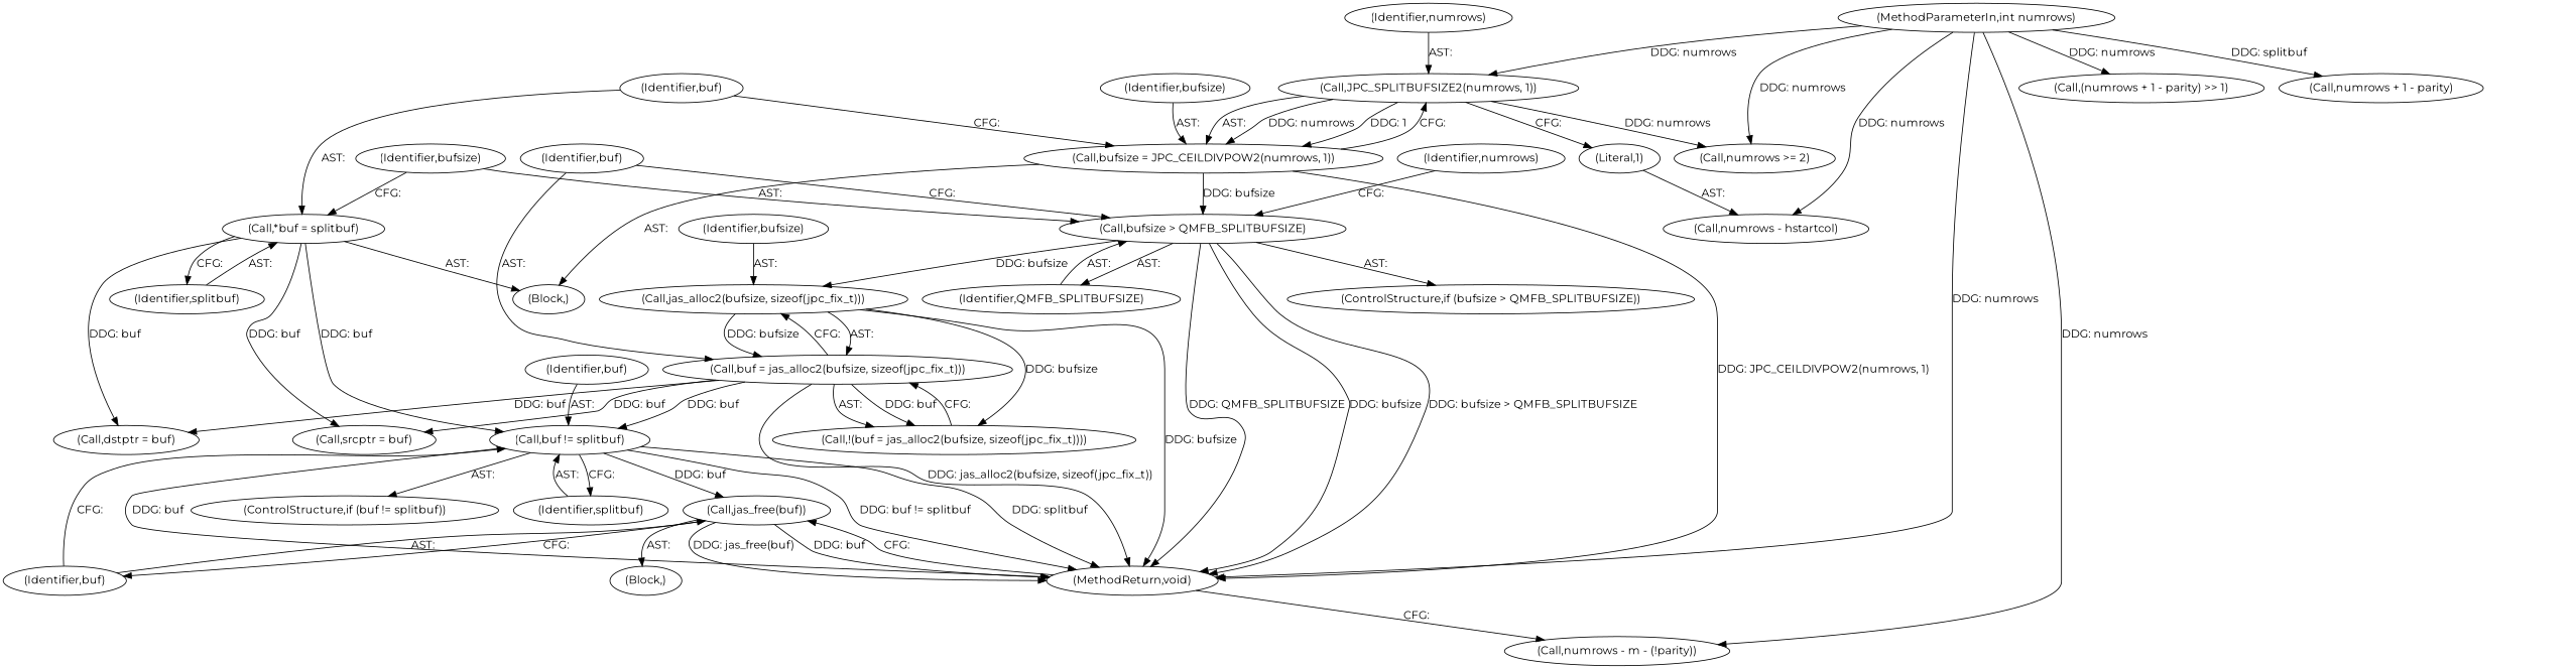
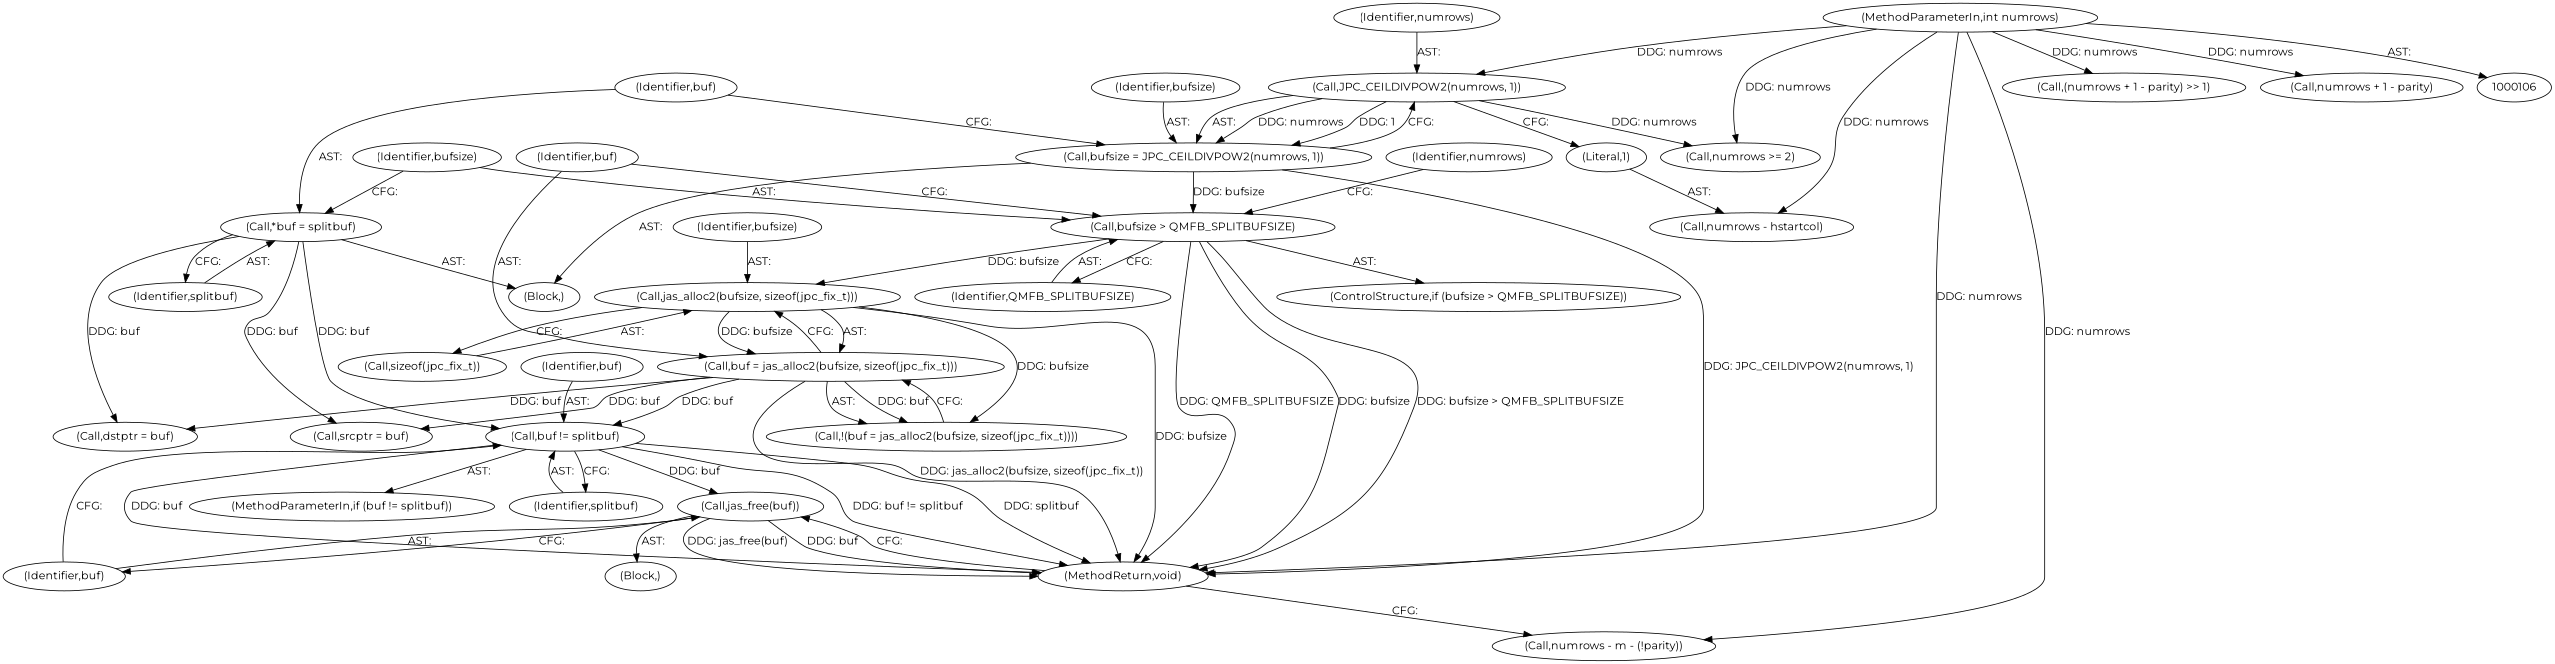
  digraph {
    fontname=Montserrat
    node [fontname=Montserrat]
    edge [fontname=Montserrat]
    n1 [label="(Call,buf != splitbuf)"]
    n2 [label="(Call,jas_free(buf))"]
-   n3 [label="(ControlStructure,if (buf != splitbuf))"]
+   n3 [label="(MethodParameterIn,if (buf != splitbuf))"]
    n4 [label="(MethodReturn,void)"]
    n5 [label="(Identifier,splitbuf)"]
    n6 [label="(Identifier,buf)"]
    n7 [label="(Block,)"]
    n8 [label="(Call,numrows - m - (!parity))"]
    n9 [label="(Call,*buf = splitbuf)"]
    n10 [label="(Call,srcptr = buf)"]
    n11 [label="(Block,)"]
    n12 [label="(Identifier,splitbuf)"]
    n13 [label="(Call,dstptr = buf)"]
    n14 [label="(Call,buf = jas_alloc2(bufsize, sizeof(jpc_fix_t)))"]
    n15 [label="(Call,jas_alloc2(bufsize, sizeof(jpc_fix_t)))"]
    n16 [label="(Call,!(buf = jas_alloc2(bufsize, sizeof(jpc_fix_t))))"]
+   n17 [label="(Call,sizeof(jpc_fix_t))"]
    n18 [label="(Call,bufsize > QMFB_SPLITBUFSIZE)"]
    n19 [label="(ControlStructure,if (bufsize > QMFB_SPLITBUFSIZE))"]
    n20 [label="(Identifier,QMFB_SPLITBUFSIZE)"]
    n21 [label="(Call,bufsize = JPC_CEILDIVPOW2(numrows, 1))"]
-   n22 [label="(Call,JPC_SPLITBUFSIZE2(numrows, 1))"]
+   n22 [label="(Call,JPC_CEILDIVPOW2(numrows, 1))"]
    n23 [label="(Call,numrows >= 2)"]
    n24 [label="(Literal,1)"]
    n25 [label="(Call,numrows - hstartcol)"]
    n26 [label="(MethodParameterIn,int numrows)"]
    n27 [label="(Call,(numrows + 1 - parity) >> 1)"]
    n28 [label="(Call,numrows + 1 - parity)"]
+   1000106
    n30 [label="(Identifier,bufsize)"]
    n31 [label="(Identifier,numrows)"]
    n32 [label="(Identifier,bufsize)"]
    n33 [label="(Identifier,buf)"]
    n34 [label="(Identifier,buf)"]
    n35 [label="(Identifier,buf)"]
    n36 [label="(Identifier,bufsize)"]
    n37 [label="(Identifier,numrows)"]
    n1 -> n2 [label="DDG: buf"]
    n1 -> n3 [label="AST: "]
    n1 -> n4 [label="DDG: splitbuf"]
    n1 -> n4 [label="DDG: buf"]
    n1 -> n4 [label="DDG: buf != splitbuf"]
    n1 -> n5 [label="CFG: "]
    n2 -> n4 [label="DDG: jas_free(buf)"]
    n2 -> n4 [label="DDG: buf"]
    n2 -> n6 [label="CFG: "]
    n2 -> n7 [label="AST: "]
    n4 -> n2 [label="CFG: "]
    n4 -> n8 [label="CFG: "]
    n5 -> n1 [label="AST: "]
    n6 -> n1 [label="CFG: "]
    n6 -> n2 [label="AST: "]
    n9 -> n1 [label="DDG: buf"]
    n9 -> n10 [label="DDG: buf"]
    n9 -> n11 [label="AST: "]
    n9 -> n12 [label="CFG: "]
    n9 -> n13 [label="DDG: buf"]
    n12 -> n9 [label="AST: "]
    n14 -> n1 [label="DDG: buf"]
    n14 -> n4 [label="DDG: jas_alloc2(bufsize, sizeof(jpc_fix_t))"]
    n14 -> n10 [label="DDG: buf"]
    n14 -> n13 [label="DDG: buf"]
    n14 -> n15 [label="CFG: "]
    n14 -> n16 [label="AST: "]
    n14 -> n16 [label="DDG: buf"]
    n15 -> n4 [label="DDG: bufsize"]
    n15 -> n14 [label="AST: "]
    n15 -> n14 [label="DDG: bufsize"]
    n15 -> n16 [label="DDG: bufsize"]
+   n15 -> n17 [label="CFG: "]
    n16 -> n14 [label="CFG: "]
+   n17 -> n15 [label="AST: "]
    n18 -> n4 [label="DDG: bufsize"]
    n18 -> n4 [label="DDG: bufsize > QMFB_SPLITBUFSIZE"]
    n18 -> n4 [label="DDG: QMFB_SPLITBUFSIZE"]
    n18 -> n15 [label="DDG: bufsize"]
    n18 -> n19 [label="AST: "]
-   n18 -> n20 [label="AST: "]
+   n18 -> n20 [label="CFG: "]
    n20 -> n18 [label="AST: "]
    n21 -> n4 [label="DDG: JPC_CEILDIVPOW2(numrows, 1)"]
    n21 -> n11 [label="AST: "]
    n21 -> n18 [label="DDG: bufsize"]
    n21 -> n22 [label="CFG: "]
    n22 -> n21 [label="AST: "]
    n22 -> n21 [label="DDG: numrows"]
    n22 -> n21 [label="DDG: 1"]
    n22 -> n23 [label="DDG: numrows"]
    n22 -> n24 [label="CFG: "]
    n24 -> n25 [label="AST: "]
    n26 -> n4 [label="DDG: numrows"]
    n26 -> n8 [label="DDG: numrows"]
    n26 -> n22 [label="DDG: numrows"]
    n26 -> n23 [label="DDG: numrows"]
    n26 -> n25 [label="DDG: numrows"]
    n26 -> n27 [label="DDG: numrows"]
-   n26 -> n28 [label="DDG: splitbuf"]
+   n26 -> n28 [label="DDG: numrows"]
+   n26 -> 1000106 [label="AST: "]
    n30 -> n15 [label="AST: "]
    n31 -> n22 [label="AST: "]
    n32 -> n9 [label="CFG: "]
    n32 -> n18 [label="AST: "]
    n33 -> n14 [label="AST: "]
    n33 -> n18 [label="CFG: "]
    n34 -> n1 [label="AST: "]
    n35 -> n9 [label="AST: "]
    n35 -> n21 [label="CFG: "]
    n36 -> n21 [label="AST: "]
    n37 -> n18 [label="CFG: "]
  }
